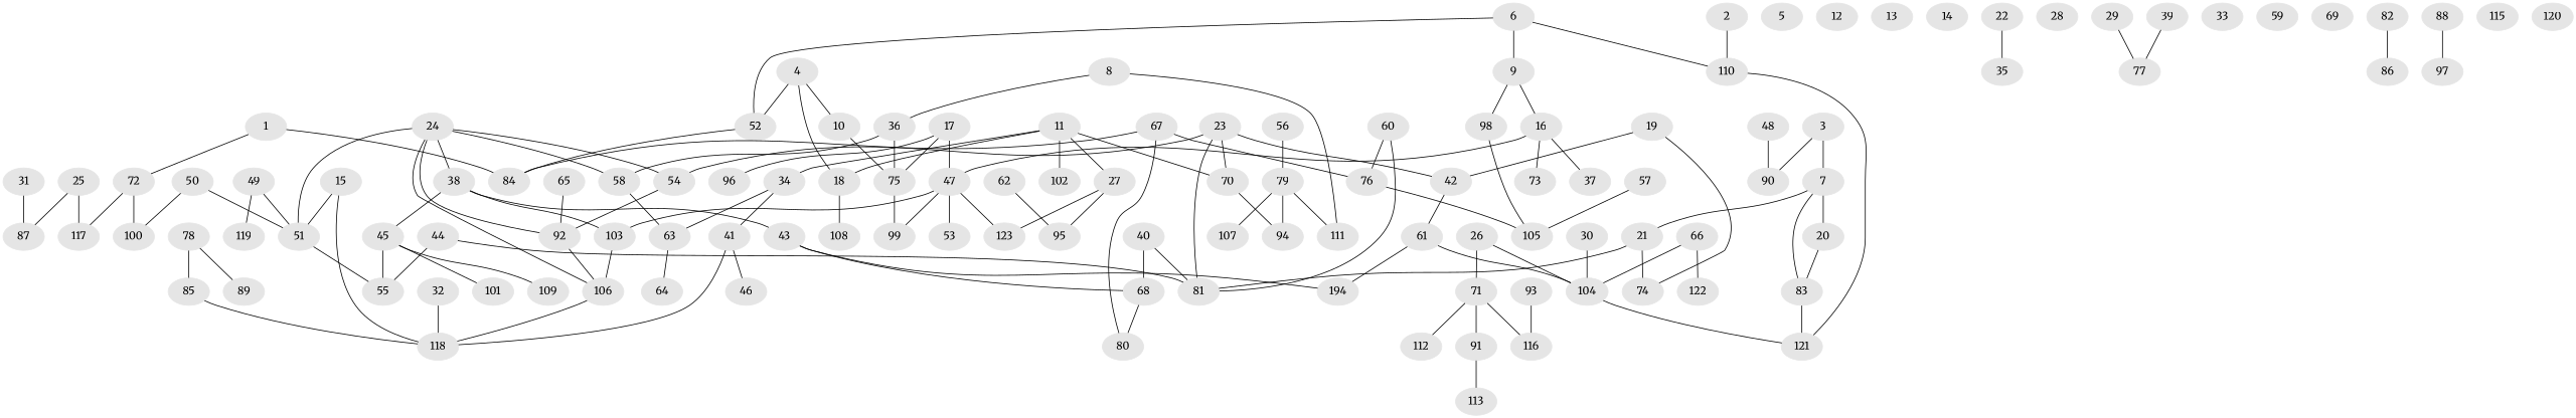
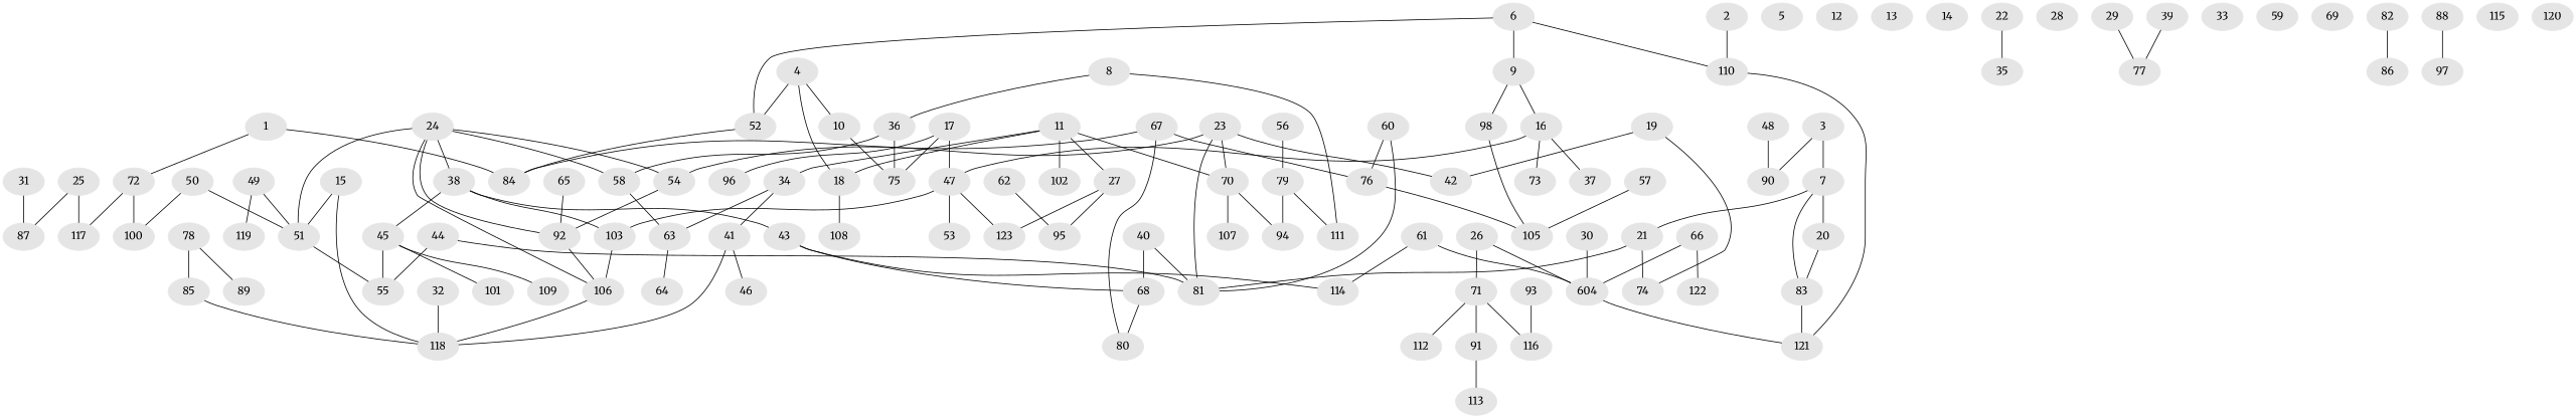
  graph {
    fontname=Merriweather
    node [color=gray90 fontname=Merriweather style=filled]
    edge [fontname=Merriweather]
    1
    72
    84
    117
    100
    2
    110
    121
    3
    7
    90
    20
    21
    83
    4
    10
    18
    52
    75
    108
    5
    6
    9
    16
    98
    74
    81
    8
    36
    111
    58
    37
    47
    73
    105
-   99
    11
    27
    34
    70
    102
    95
    123
    41
    63
    94
    12
    13
    14
    15
    51
    118
    55
    103
    53
    17
    96
    19
    42
    61
    22
    35
    23
    54
    92
    24
    38
    106
    43
    45
    25
    87
    26
    71
-   104
+   104 [label=604]
    91
    112
    116
    28
    29
    77
    30
    31
    32
    33
    46
    64
    68
-   114 [label=194]
+   114
    101
    109
    39
    40
    80
    44
    93
    48
    49
    119
    50
    56
    79
    107
    57
    59
    60
    76
    62
    65
    66
    122
    67
    69
    113
    78
    85
    89
    82
    86
    88
    97
    115
    120
    1 -- 72
    1 -- 84
    72 -- 117
    72 -- 100
    2 -- 110
    110 -- 121
    3 -- 7
    3 -- 90
    7 -- 20
    7 -- 21
    7 -- 83
    20 -- 83
    21 -- 74
    21 -- 81
    83 -- 121
    4 -- 10
    4 -- 18
    4 -- 52
    10 -- 75
    18 -- 108
    52 -- 84
-   75 -- 99
    6 -- 110
    6 -- 52
    6 -- 9
    9 -- 16
    9 -- 98
    16 -- 37
    16 -- 47
    16 -- 73
    98 -- 105
    8 -- 36
    8 -- 111
    36 -- 75
    36 -- 58
    58 -- 63
-   47 -- 99
    47 -- 123
    47 -- 103
    47 -- 53
    11 -- 18
    11 -- 27
    11 -- 34
    11 -- 70
    11 -- 102
    27 -- 95
    27 -- 123
    34 -- 41
    34 -- 63
    70 -- 94
    41 -- 118
    41 -- 46
    63 -- 64
    15 -- 51
    15 -- 118
    51 -- 55
    103 -- 106
    17 -- 75
    17 -- 47
    17 -- 96
    19 -- 74
    19 -- 42
-   42 -- 61
    61 -- 104
    61 -- 114
    22 -- 35
    23 -- 81
    23 -- 70
    23 -- 42
    23 -- 54
    54 -- 92
    92 -- 106
    24 -- 58
    24 -- 51
    24 -- 54
    24 -- 92
    24 -- 38
    24 -- 106
    38 -- 103
    38 -- 43
    38 -- 45
    106 -- 118
    43 -- 68
    43 -- 114
    45 -- 55
    45 -- 101
    45 -- 109
    25 -- 117
    25 -- 87
    26 -- 71
    26 -- 104
    71 -- 91
    71 -- 112
    71 -- 116
    104 -- 121
    91 -- 113
    29 -- 77
    30 -- 104
    31 -- 87
    32 -- 118
    68 -- 80
    39 -- 77
    40 -- 81
    40 -- 68
    44 -- 81
    44 -- 55
    93 -- 116
    48 -- 90
    49 -- 51
    49 -- 119
    50 -- 100
    50 -- 51
    56 -- 79
    79 -- 111
    79 -- 94
-   79 -- 107
+   70 -- 107
    57 -- 105
    60 -- 81
    60 -- 76
    76 -- 105
    62 -- 95
    65 -- 92
    66 -- 104
    66 -- 122
    67 -- 84
    67 -- 80
    67 -- 76
    78 -- 85
    78 -- 89
    85 -- 118
    82 -- 86
    88 -- 97
  }
